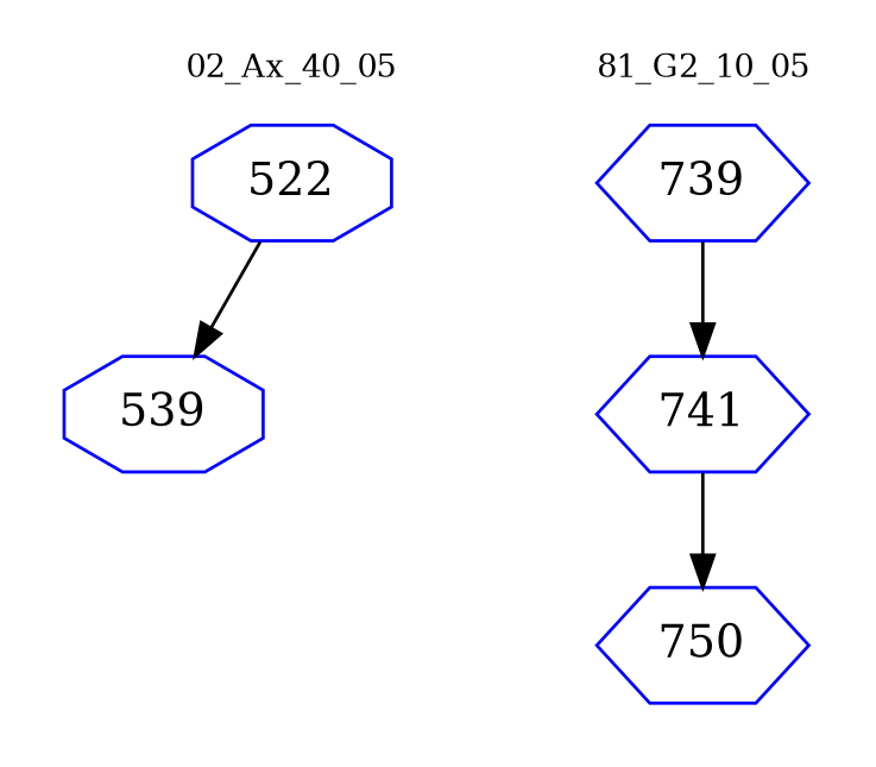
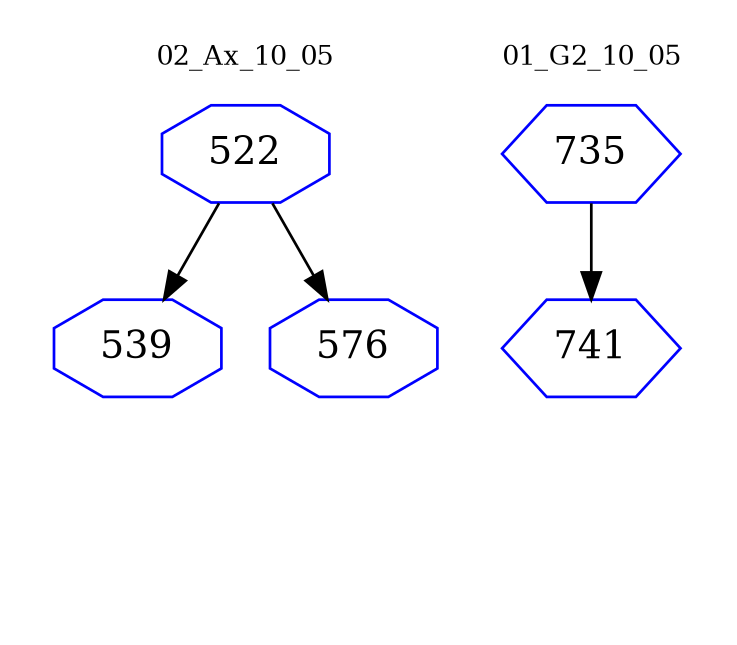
  digraph {
    node [color=blue shape=octagon]
    edge [color=black]
    n1 [label=522]
    n2 [label=539]
+   n3 [label=576]
    n4 [label=741 shape=hexagon]
-   n5 [label=739 shape=hexagon]
-   n6 [label=750 shape=hexagon]
+   n5 [label=735 shape=hexagon]
    subgraph cluster_1 {
      color=white
      fontsize=10
-     label="02_Ax_40_05"
+     label="02_Ax_10_05"
      n1
      n2
+     n3
    }
    subgraph cluster_2 {
      color=white
      fontsize=10
-     label="81_G2_10_05"
+     label="01_G2_10_05"
      n4
      n5
-     n6
    }
    n1 -> n2
-   n4 -> n6
+   n1 -> n3
    n5 -> n4
  }
